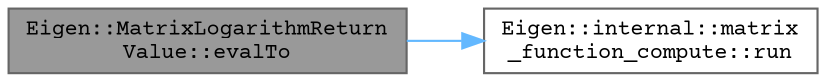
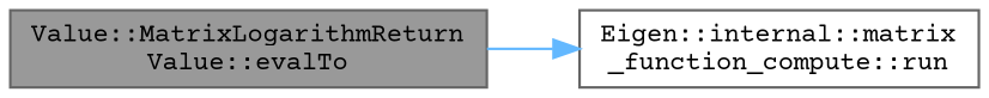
  digraph {
    rankdir=LR
    fontname="Courier Prime"
    node [fontname="Courier Prime" fontsize=10 shape=box style=filled]
-   n1 [color=gray40 fillcolor=grey60 fontcolor=black height=0.2 label="Eigen::MatrixLogarithmReturn\lValue::evalTo" width=0.4]
+   n1 [color=gray40 fillcolor=grey60 fontcolor=black height=0.2 label="Value::MatrixLogarithmReturn\lValue::evalTo" width=0.4]
    n2 [color=grey40 fillcolor=white height=0.2 label="Eigen::internal::matrix\l_function_compute::run" width=0.4]
    n1 -> n2 [color=steelblue1 fontname="Courier Prime" fontsize=10 labelfontname=Helvetica labelfontsize=10 style=solid]
  }
